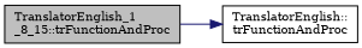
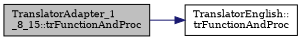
  digraph {
    rankdir=LR
    fontname="DejaVu Serif"
    node [color=black fontname="DejaVu Serif" fontsize=10 shape=record style=filled]
-   n1 [fillcolor=grey75 fontcolor=black height=0.2 label="TranslatorEnglish_1\l_8_15::trFunctionAndProc" width=0.4]
+   n1 [fillcolor=grey75 fontcolor=black height=0.2 label="TranslatorAdapter_1\l_8_15::trFunctionAndProc" width=0.4]
    n2 [fillcolor=white height=0.2 label="TranslatorEnglish::\ltrFunctionAndProc" width=0.4]
    n1 -> n2 [color=midnightblue fontname="DejaVu Serif" fontsize=10 labelfontname=Helvetica labelfontsize=10 style=solid]
  }
